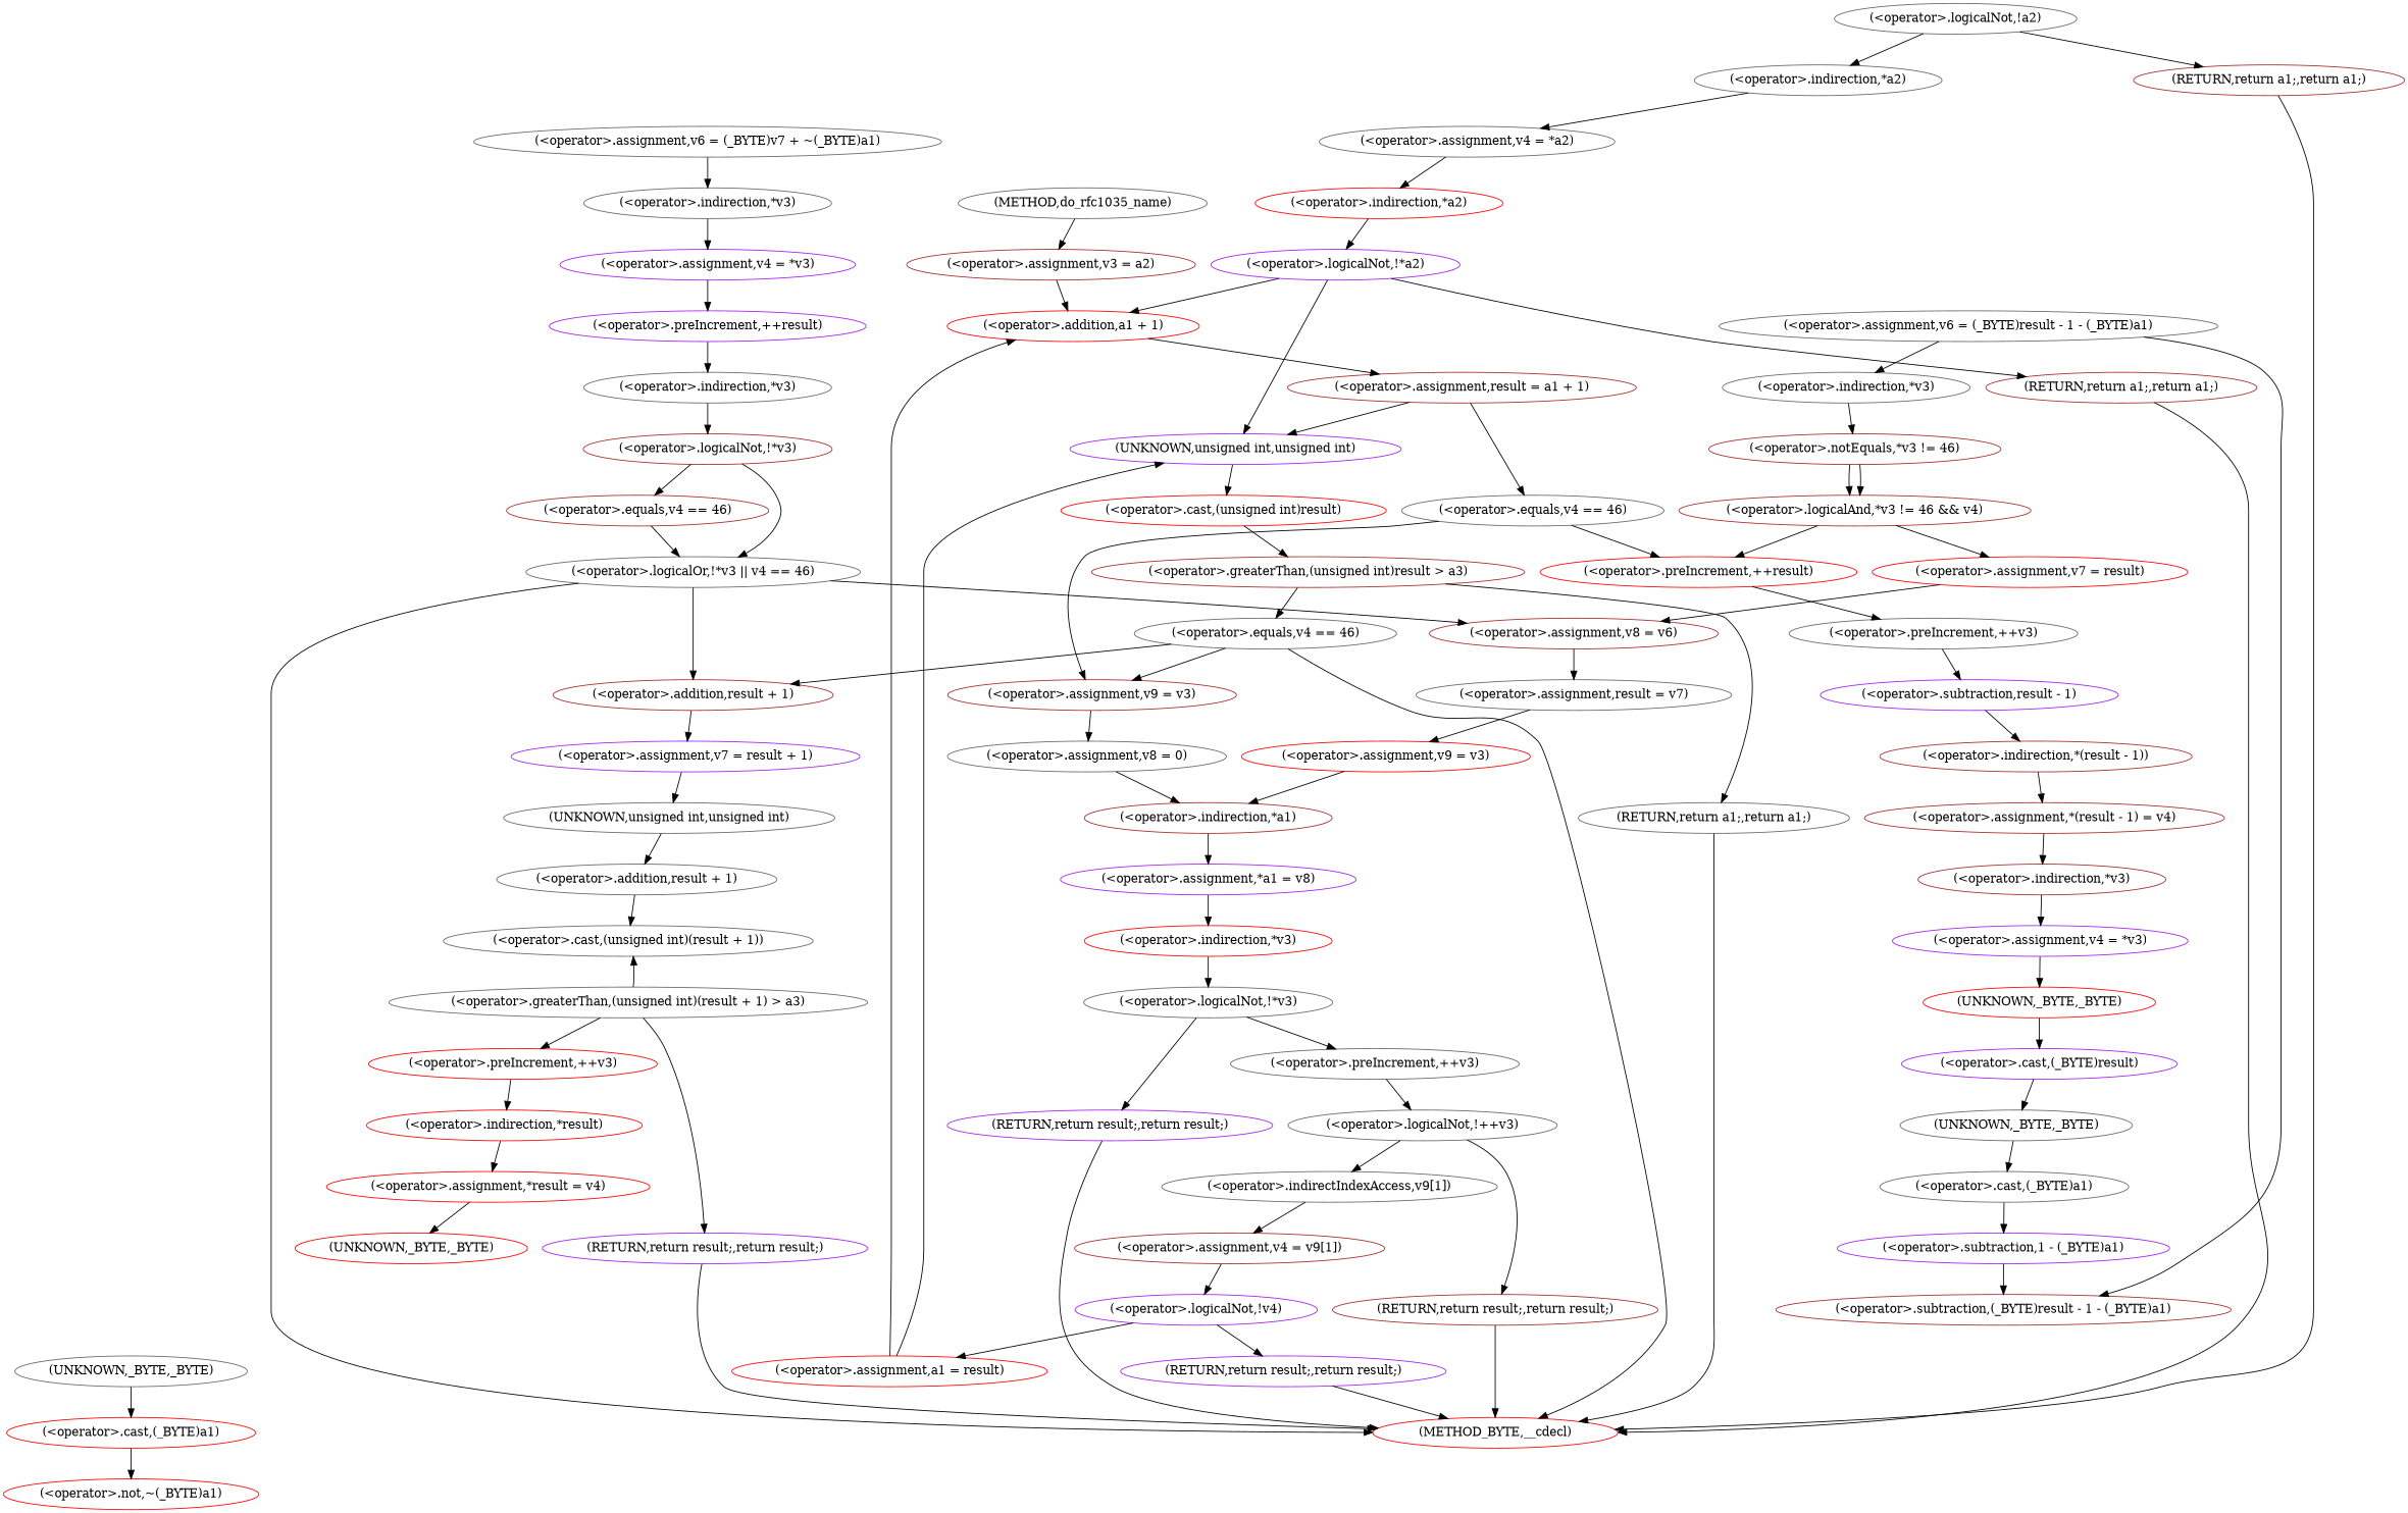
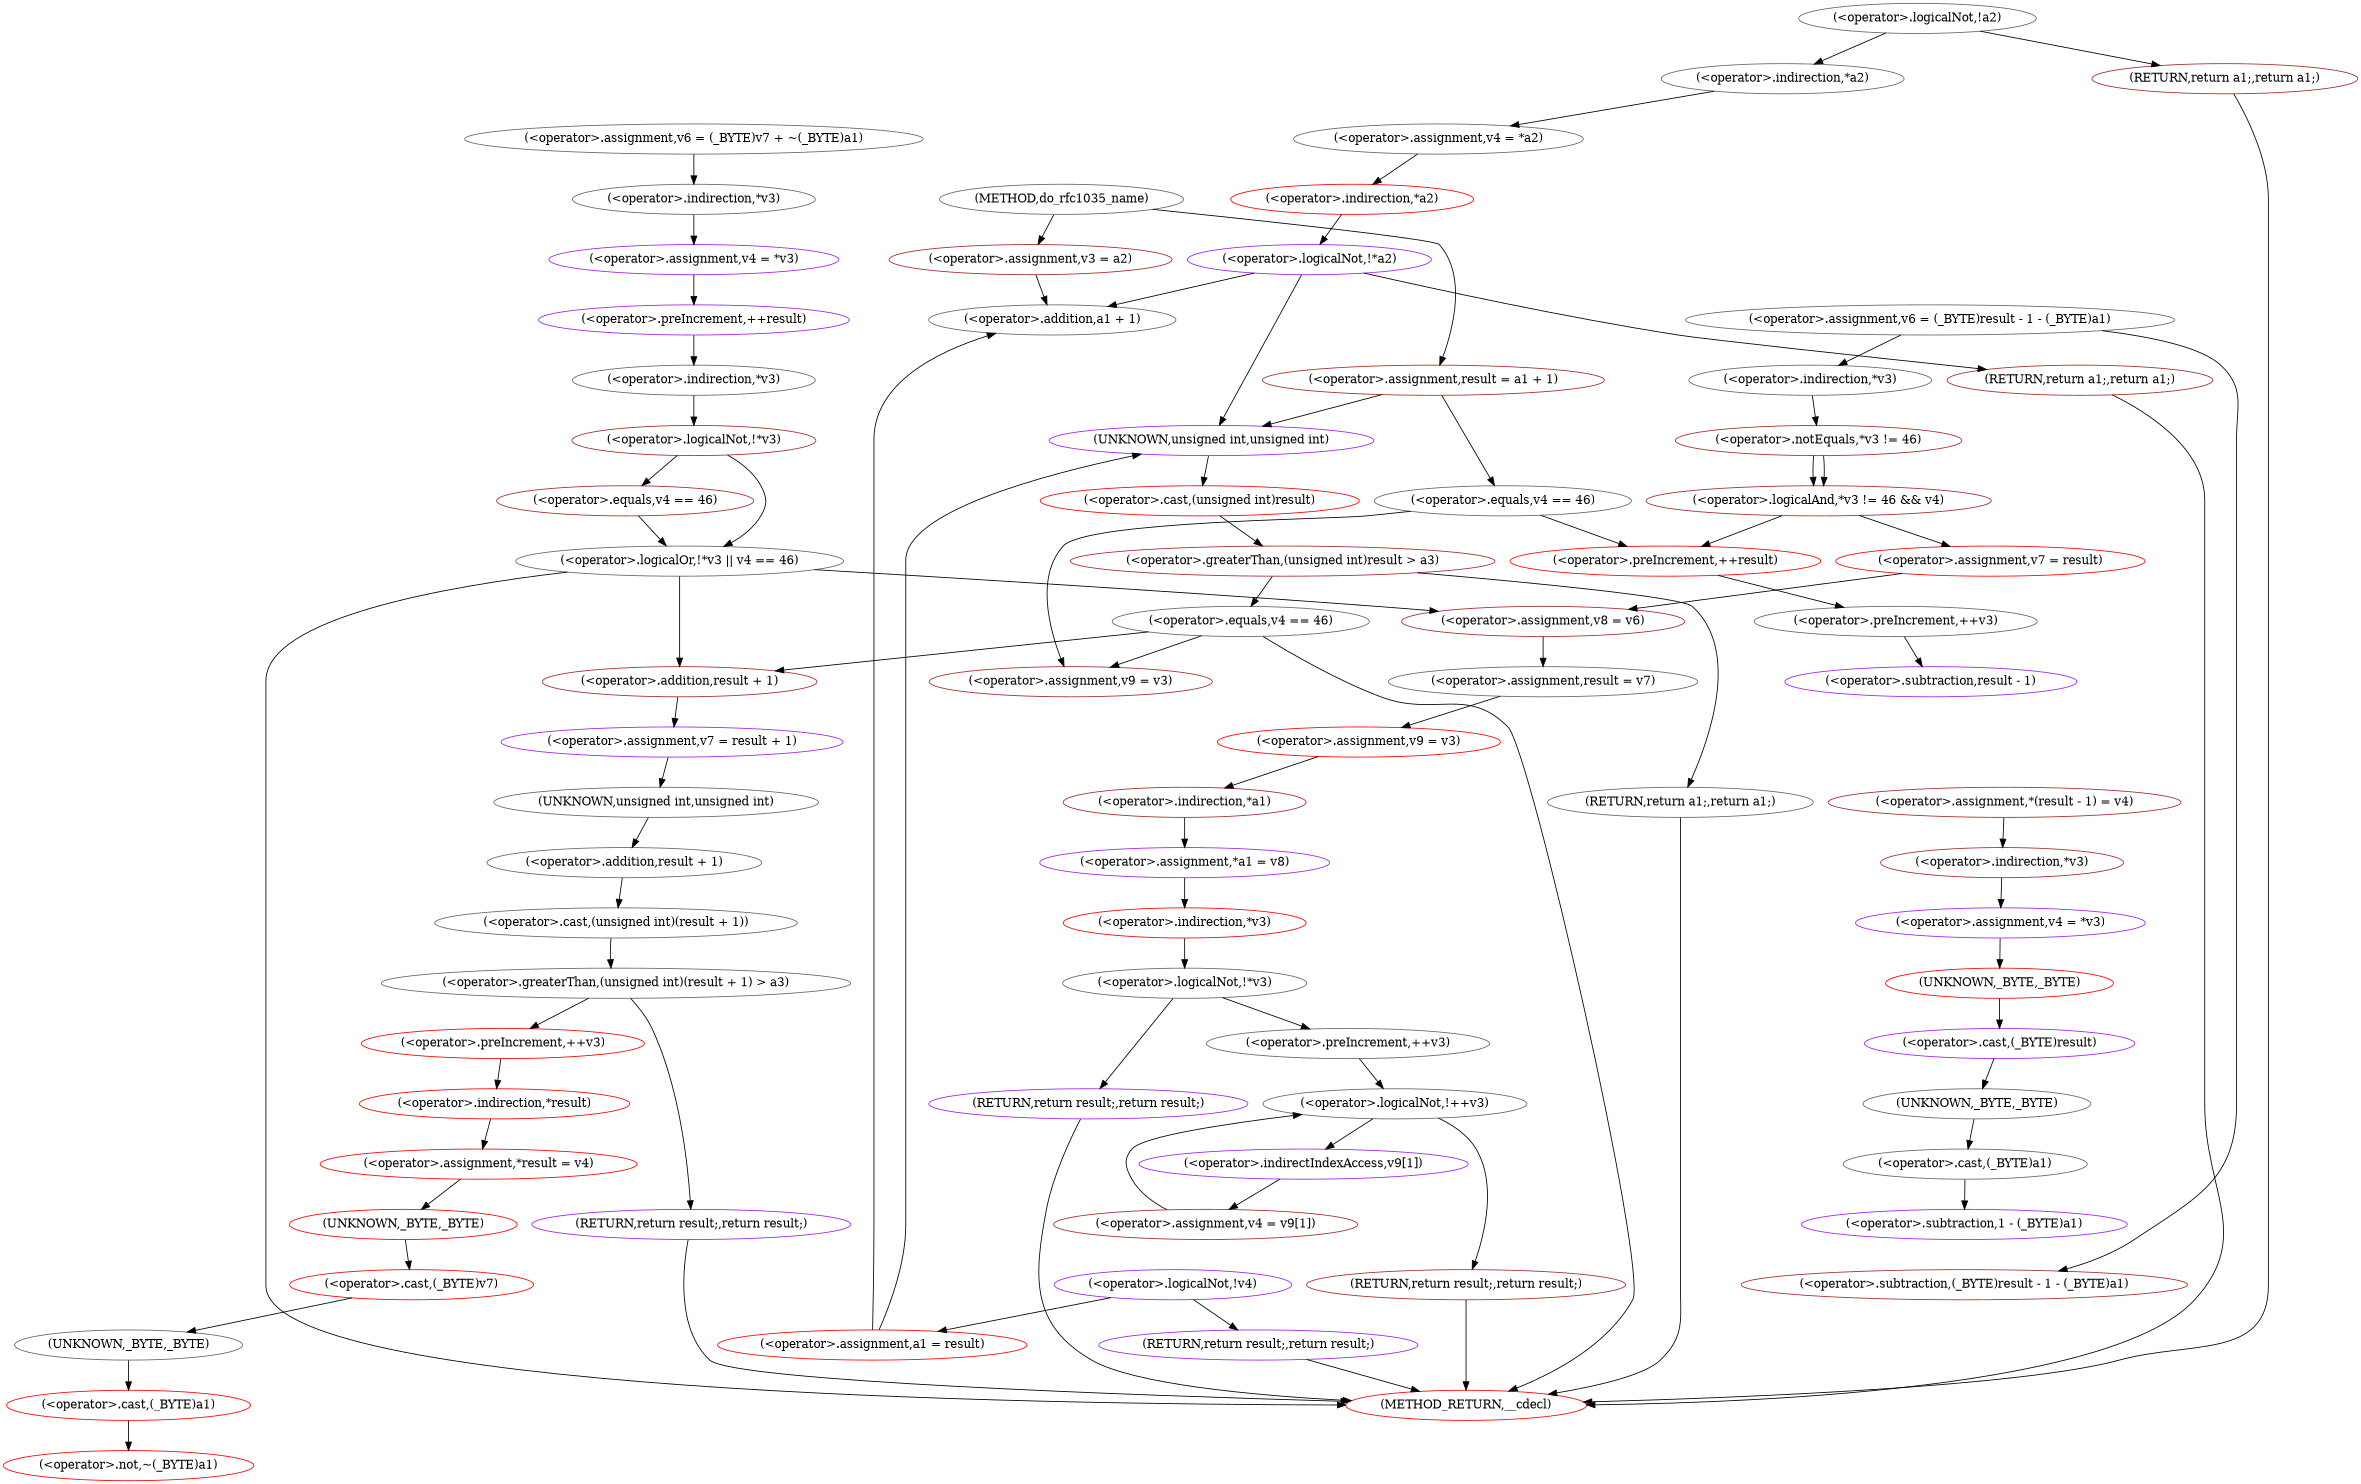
  digraph {
    node [color=gray40]
    n1 [color=brown label="(<operator>.assignment,v3 = a2)"]
-   n2 [color=red label="(<operator>.addition,a1 + 1)"]
+   n2 [label="(<operator>.addition,a1 + 1)"]
    n3 [label="(<operator>.logicalNot,!a2)"]
    n4 [color=brown label="(RETURN,return a1;,return a1;)"]
    n5 [label="(<operator>.indirection,*a2)"]
-   n6 [color=red label="(METHOD_BYTE,__cdecl)"]
+   n6 [color=red label="(METHOD_RETURN,__cdecl)"]
    n7 [label="(<operator>.assignment,v4 = *a2)"]
    n8 [color=red label="(<operator>.indirection,*a2)"]
    n9 [color=purple label="(<operator>.logicalNot,!*a2)"]
    n10 [color=brown label="(RETURN,return a1;,return a1;)"]
    n11 [color=purple label="(UNKNOWN,unsigned int,unsigned int)"]
    n12 [color=brown label="(<operator>.assignment,result = a1 + 1)"]
    n13 [color=red label="(<operator>.cast,(unsigned int)result)"]
    n14 [label="(<operator>.equals,v4 == 46)"]
    n15 [color=red label="(<operator>.preIncrement,++result)"]
    n16 [color=brown label="(<operator>.assignment,v9 = v3)"]
    n17 [label="(<operator>.preIncrement,++v3)"]
-   n18 [label="(<operator>.assignment,v8 = 0)"]
    n19 [color=purple label="(<operator>.subtraction,result - 1)"]
-   n20 [color=brown label="(<operator>.indirection,*(result - 1))"]
    n21 [color=brown label="(<operator>.assignment,*(result - 1) = v4)"]
    n22 [color=brown label="(<operator>.indirection,*v3)"]
    n23 [color=purple label="(<operator>.assignment,v4 = *v3)"]
    n24 [color=red label="(UNKNOWN,_BYTE,_BYTE)"]
    n25 [color=purple label="(<operator>.cast,(_BYTE)result)"]
    n26 [label="(<operator>.assignment,v6 = (_BYTE)result - 1 - (_BYTE)a1)"]
    n27 [label="(<operator>.indirection,*v3)"]
    n28 [color=brown label="(<operator>.subtraction,(_BYTE)result - 1 - (_BYTE)a1)"]
    n29 [color=brown label="(<operator>.notEquals,*v3 != 46)"]
    n30 [label="(UNKNOWN,_BYTE,_BYTE)"]
    n31 [label="(<operator>.cast,(_BYTE)a1)"]
    n32 [color=purple label="(<operator>.subtraction,1 - (_BYTE)a1)"]
    n33 [color=brown label="(<operator>.logicalAnd,*v3 != 46 && v4)"]
    n34 [color=red label="(<operator>.assignment,v7 = result)"]
    n35 [color=brown label="(<operator>.assignment,v8 = v6)"]
    n36 [label="(<operator>.assignment,result = v7)"]
    n37 [color=red label="(<operator>.assignment,v9 = v3)"]
    n38 [color=brown label="(<operator>.indirection,*a1)"]
    n39 [color=purple label="(<operator>.assignment,*a1 = v8)"]
    n40 [color=red label="(<operator>.indirection,*v3)"]
    n41 [label="(<operator>.logicalNot,!*v3)"]
    n42 [color=purple label="(RETURN,return result;,return result;)"]
    n43 [label="(<operator>.preIncrement,++v3)"]
    n44 [label="(<operator>.logicalNot,!++v3)"]
    n45 [color=brown label="(RETURN,return result;,return result;)"]
-   n46 [label="(<operator>.indirectIndexAccess,v9[1])"]
+   n46 [color=purple label="(<operator>.indirectIndexAccess,v9[1])"]
    n47 [color=brown label="(<operator>.assignment,v4 = v9[1])"]
    n48 [color=purple label="(<operator>.logicalNot,!v4)"]
    n49 [color=purple label="(RETURN,return result;,return result;)"]
    n50 [color=red label="(<operator>.assignment,a1 = result)"]
    n51 [color=brown label="(<operator>.greaterThan,(unsigned int)result > a3)"]
    n52 [label="(RETURN,return a1;,return a1;)"]
    n53 [label="(<operator>.equals,v4 == 46)"]
    n54 [color=brown label="(<operator>.addition,result + 1)"]
    n55 [color=purple label="(<operator>.assignment,v7 = result + 1)"]
    n56 [label="(UNKNOWN,unsigned int,unsigned int)"]
    n57 [label="(<operator>.addition,result + 1)"]
    n58 [label="(<operator>.greaterThan,(unsigned int)(result + 1) > a3)"]
    n59 [color=purple label="(RETURN,return result;,return result;)"]
    n60 [color=red label="(<operator>.preIncrement,++v3)"]
    n61 [color=red label="(<operator>.indirection,*result)"]
    n62 [label="(<operator>.cast,(unsigned int)(result + 1))"]
    n63 [color=red label="(<operator>.assignment,*result = v4)"]
    n64 [color=red label="(UNKNOWN,_BYTE,_BYTE)"]
+   n65 [color=red label="(<operator>.cast,(_BYTE)v7)"]
    n66 [label="(<operator>.assignment,v6 = (_BYTE)v7 + ~(_BYTE)a1)"]
    n67 [label="(<operator>.indirection,*v3)"]
    n68 [color=purple label="(<operator>.assignment,v4 = *v3)"]
    n69 [label="(UNKNOWN,_BYTE,_BYTE)"]
    n70 [color=red label="(<operator>.cast,(_BYTE)a1)"]
    n71 [color=red label="(<operator>.not,~(_BYTE)a1)"]
    n72 [color=purple label="(<operator>.preIncrement,++result)"]
    n73 [label="(<operator>.indirection,*v3)"]
    n74 [color=brown label="(<operator>.logicalNot,!*v3)"]
    n75 [label="(<operator>.logicalOr,!*v3 || v4 == 46)"]
    n76 [color=brown label="(<operator>.equals,v4 == 46)"]
    n77 [label="(METHOD,do_rfc1035_name)"]
    n1 -> n2
-   n2 -> n12
+   n77 -> n12
    n3 -> n4
    n3 -> n5
    n4 -> n6
    n5 -> n7
    n7 -> n8
    n8 -> n9
    n9 -> n2
    n9 -> n10
    n9 -> n11
    n10 -> n6
    n11 -> n13
    n12 -> n11
    n12 -> n14
    n13 -> n51
    n14 -> n15
    n14 -> n16
    n15 -> n17
-   n16 -> n18
    n17 -> n19
-   n18 -> n38
-   n19 -> n20
-   n20 -> n21
    n21 -> n22
    n22 -> n23
    n23 -> n24
    n24 -> n25
    n25 -> n30
    n26 -> n27
    n26 -> n28
    n27 -> n29
    n29 -> n33
    n29 -> n33
    n30 -> n31
    n31 -> n32
-   n32 -> n28
    n33 -> n15
    n33 -> n34
    n34 -> n35
    n35 -> n36
    n36 -> n37
    n37 -> n38
    n38 -> n39
    n39 -> n40
    n40 -> n41
    n41 -> n42
    n41 -> n43
    n42 -> n6
    n43 -> n44
    n44 -> n45
    n44 -> n46
    n45 -> n6
    n46 -> n47
-   n47 -> n48
+   n47 -> n44
    n48 -> n49
    n48 -> n50
    n49 -> n6
    n50 -> n2
    n50 -> n11
    n51 -> n52
    n51 -> n53
    n52 -> n6
    n53 -> n6
    n53 -> n16
    n53 -> n54
    n54 -> n55
    n55 -> n56
    n56 -> n57
    n57 -> n62
    n58 -> n59
    n58 -> n60
    n59 -> n6
    n60 -> n61
    n61 -> n63
-   n58 -> n62
+   n62 -> n58
    n63 -> n64
+   n64 -> n65
+   n65 -> n69
    n66 -> n67
    n67 -> n68
    n68 -> n72
    n69 -> n70
    n70 -> n71
    n72 -> n73
    n73 -> n74
    n74 -> n75
    n74 -> n76
    n75 -> n6
    n75 -> n35
    n75 -> n54
    n76 -> n75
    n77 -> n1
  }
